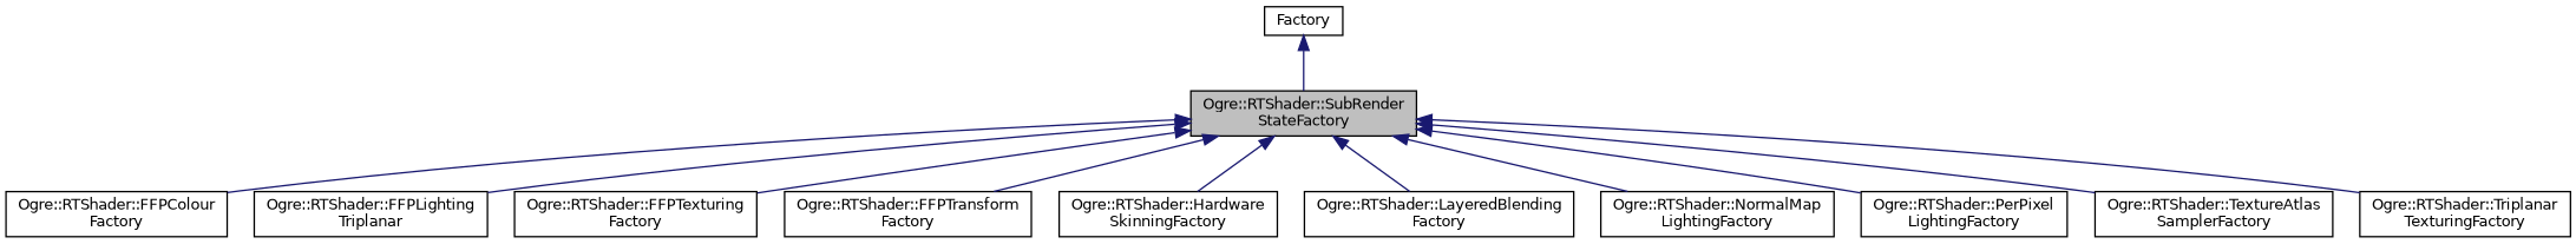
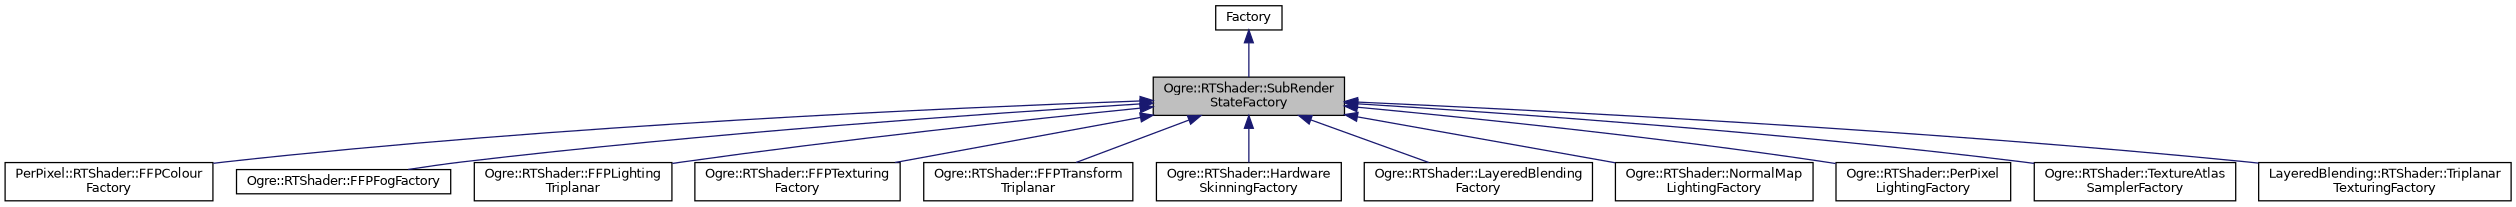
  digraph {
    rankdir=TB
    node [color=black fontname=Helvetica fontsize=10 shape=record]
    edge [color=midnightblue dir=back fontname=Helvetica fontsize=10 labelfontname=Helvetica labelfontsize=10 style=solid]
    n1 [fillcolor=grey75 fontcolor=black height=0.2 label="Ogre::RTShader::SubRender\lStateFactory" style=filled width=0.4]
-   n2 [height=0.2 label="Ogre::RTShader::FFPColour\lFactory" width=0.4]
+   n2 [height=0.2 label="PerPixel::RTShader::FFPColour\lFactory" width=0.4]
+   n3 [height=0.2 label="Ogre::RTShader::FFPFogFactory" width=0.4]
    n4 [height=0.2 label="Ogre::RTShader::FFPLighting\lTriplanar" width=0.4]
    n5 [height=0.2 label="Ogre::RTShader::FFPTexturing\lFactory" width=0.4]
-   n6 [height=0.2 label="Ogre::RTShader::FFPTransform\lFactory" width=0.4]
+   n6 [height=0.2 label="Ogre::RTShader::FFPTransform\lTriplanar" width=0.4]
    n7 [height=0.2 label="Ogre::RTShader::Hardware\lSkinningFactory" width=0.4]
    n8 [height=0.2 label="Ogre::RTShader::LayeredBlending\lFactory" width=0.4]
    n9 [height=0.2 label="Ogre::RTShader::NormalMap\lLightingFactory" width=0.4]
    n10 [height=0.2 label="Ogre::RTShader::PerPixel\lLightingFactory" width=0.4]
    n11 [height=0.2 label="Ogre::RTShader::TextureAtlas\lSamplerFactory" width=0.4]
-   n12 [height=0.2 label="Ogre::RTShader::Triplanar\lTexturingFactory" width=0.4]
+   n12 [height=0.2 label="LayeredBlending::RTShader::Triplanar\lTexturingFactory" width=0.4]
    n13 [height=0.2 label=Factory width=0.4]
    n1 -> n2
+   n1 -> n3
    n1 -> n4
    n1 -> n5
    n1 -> n6
    n1 -> n7
    n1 -> n8
    n1 -> n9
    n1 -> n10
    n1 -> n11
    n1 -> n12
    n13 -> n1
  }
